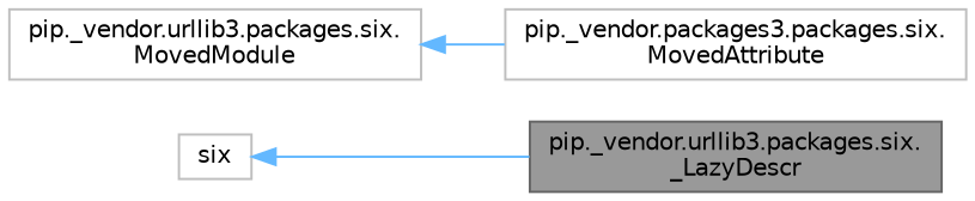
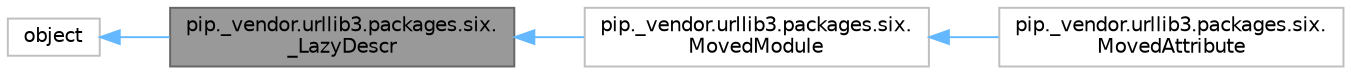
  digraph {
    rankdir=LR
    node [color=grey75 fillcolor=white fontname=Helvetica fontsize=10 shape=box style=filled]
    edge [color=steelblue1 dir=back fontname=Helvetica fontsize=10 labelfontname=Helvetica labelfontsize=10 style=solid]
    n1 [color=gray40 fillcolor=grey60 fontcolor=black height=0.2 label="pip._vendor.urllib3.packages.six.\l_LazyDescr" width=0.4]
    n2 [height=0.2 label="pip._vendor.urllib3.packages.six.\lMovedModule" width=0.4]
-   n3 [height=0.2 label="pip._vendor.packages3.packages.six.\lMovedAttribute" width=0.4]
-   n4 [height=0.2 label=six width=0.4]
+   n3 [height=0.2 label="pip._vendor.urllib3.packages.six.\lMovedAttribute" width=0.4]
+   n4 [height=0.2 label=object width=0.4]
+   n1 -> n2
    n2 -> n3
    n4 -> n1
  }
